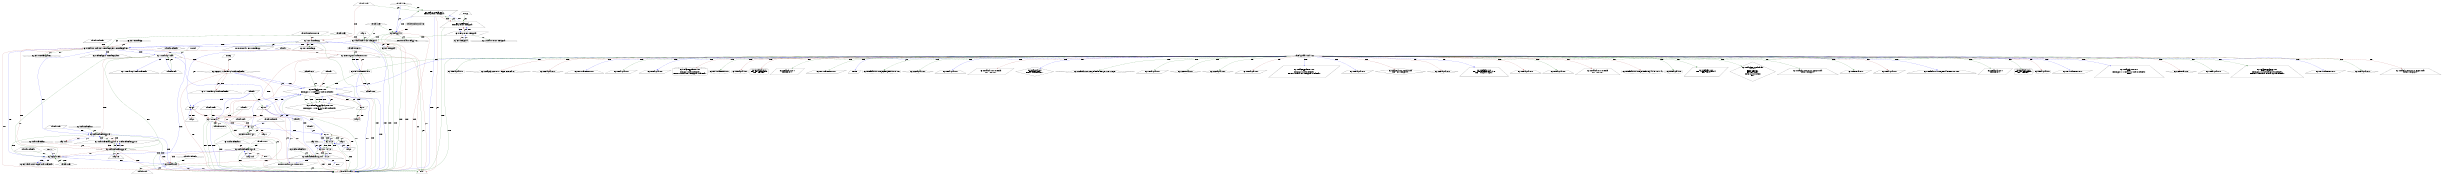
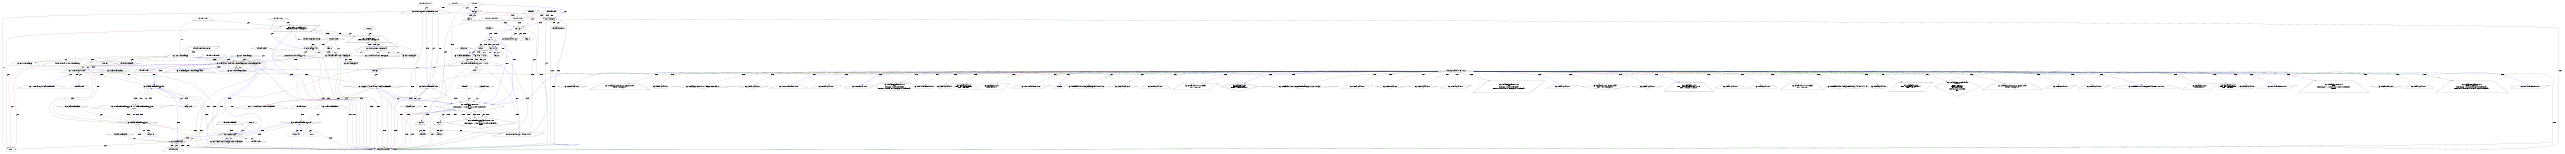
  digraph {
    fontname="DejaVu Sans"
    node [fontname="DejaVu Sans" shape=trapezium]
    edge [arrowhead=tee color=darkgreen fontname="DejaVu Sans"]
    n1 [label="(Call,_TIFFfree(buffer))" shape=cylinder]
    n2 [label="(MethodReturn,tsize_t)" shape=diamond]
    n3 [label="(Block,)"]
    n4 [label="(Identifier,buffer)"]
    n5 [label="(Call,buffer[bufferoffset-1]==0xd9)" shape=cylinder]
    n6 [label="(Call,(tdata_t) buffer)" shape=diamond]
    n7 [label="(Literal,0xd9)" shape=diamond]
    n8 [label="(Call,(buffer[bufferoffset-1]==0xd9) && (buffer[bufferoffset-2]==0xff))" shape=parallelogram]
    n9 [label="(Call,t2pWriteFile(output, (tdata_t) buffer, bufferoffset))" shape=cylinder]
    n10 [label="(Identifier,buffer)" shape=diamond]
    n11 [label="(Call,buffer[bufferoffset-2]==0xff)" shape=diamond]
    n12 [label="(Call,_TIFFmemcpy(buffer, t2p->pdf_ojpegdata, t2p->pdf_ojpegdatalength))" shape=cylinder]
    n13 [label="(Call,(unsigned char*)buffer)"]
    n14 [label="(Call,t2p->pdf_ojpegdatalength)" shape=diamond]
    n15 [label="(Call,bufferoffset=t2p->pdf_ojpegdatalength)"]
    n16 [label="(Call,(tdata_t) &(((unsigned char*)buffer)[bufferoffset]))" shape=diamond]
    n17 [label="(Call,((unsigned char*)buffer)[bufferoffset])"]
    n18 [label="(Identifier,buffer)"]
    n19 [label="(Literal,0xff)"]
    n20 [label="(Call,memset(buffer, 0, t2p->tiff_datasize))" shape=cylinder]
    n21 [label="(Call,t2p->tiff_datasize)" shape=cylinder]
    n22 [label="(Call,buffer==NULL)" shape=cylinder]
    n23 [label="(ControlStructure,if(buffer==NULL))" shape=diamond]
    n24 [label="(Call,buffer = (unsigned char*)\n\t\t\t\t\t_TIFFmalloc(t2p->tiff_datasize))" shape=parallelogram]
    n25 [label="(Call,(unsigned char*)\n\t\t\t\t\t_TIFFmalloc(t2p->tiff_datasize))"]
    n26 [label="(Call,_TIFFmalloc(t2p->tiff_datasize))" shape=parallelogram]
    n27 [label="(Call,(unsigned long) t2p->tiff_datasize)" shape=diamond]
    n28 [label="(Call,t2p->tiff_datasize)" shape=cylinder]
    n29 [label="(Call,! t2p->pdf_ojpegdata)"]
    n30 [label="(ControlStructure,if(! t2p->pdf_ojpegdata))" shape=parallelogram]
    n31 [label="(Call,t2p->pdf_ojpegdata)"]
    n32 [label="(Call,TIFFReadRawStrip(input, \n\t\t\t\t\t\ti, \n\t\t\t\t\t\t(tdata_t) &(((unsigned char*)buffer)[bufferoffset]), \n\t\t\t\t\t\t-1))" shape=diamond]
    n33 [label="(Call,&(((unsigned char*)buffer)[bufferoffset]))"]
    n34 [label="(Call,buffer[bufferoffset++]=(0xd0 | ((i-1)%8)))"]
    n35 [label="(Call,0xd0 | ((i-1)%8))" shape=cylinder]
    n36 [label="(Block,)" shape=parallelogram]
    n37 [label="(ControlStructure,for(i=0;i<stripcount;i++))" shape=parallelogram]
    n38 [label="(Call,(i-1)%8)" shape=cylinder]
    n39 [label="(Literal,8)" shape=parallelogram]
    n40 [label="(Call,i-1)"]
    n41 [label="(Literal,1)"]
    n42 [label="(Call,i++)" shape=parallelogram]
    n43 [label="(Call,-1)" shape=parallelogram]
    n44 [label="(Call,bufferoffset+=TIFFReadRawStrip(input, \n\t\t\t\t\t\ti, \n\t\t\t\t\t\t(tdata_t) &(((unsigned char*)buffer)[bufferoffset]), \n\t\t\t\t\t\t-1))" shape=diamond]
    n45 [label="(Call,i != 0)"]
    n46 [label="(ControlStructure,if(i != 0))" shape=cylinder]
    n47 [label="(Literal,0)" shape=parallelogram]
    n48 [label="(Call,i<stripcount)" shape=cylinder]
    n49 [label="(Identifier,stripcount)" shape=cylinder]
    n50 [label="(Call,i=0)" shape=parallelogram]
    n51 [label="(Literal,0)"]
    n52 [label="(Identifier,i)" shape=cylinder]
    n53 [label="(Literal,1)" shape=cylinder]
    n54 [label="(Call,TIFFNumberOfStrips(input))" shape=cylinder]
    n55 [label="(Call,stripcount=TIFFNumberOfStrips(input))"]
    n56 [label="(Identifier,input)" shape=diamond]
    n57 [label="(MethodParameterIn,TIFF* input)" shape=diamond]
    n58 [label="(Call,TIFFGetField(input, TIFFTAG_JPEGTABLES, &count, &jpt))" shape=cylinder]
    n59 [label="(Call,TIFFFileName(input))" shape=diamond]
    n60 [label="(Call,TIFFFileName(input))"]
    n61 [label="(Call,t2pSeekFile(input, inputoffset,\n\t\t\t\t\t\t     SEEK_SET))" shape=parallelogram]
    n62 [label="(Call,t2pReadFile(input,\n\t\t\t\t\t\t(tdata_t) buffer,\n\t\t\t\t\t\tt2p->pdf_ojpegiflength))" shape=diamond]
    n63 [label="(Call,TIFFGetField(input, TIFFTAG_REFERENCEBLACKWHITE, &xfloatp))" shape=diamond]
    n64 [label="(Call,TIFFFileName(input))" shape=parallelogram]
    n65 [label="(Call,TIFFStripSize(input))" shape=diamond]
    n66 [label="(Call,TIFFFileName(input))" shape=diamond]
    n67 [label="(Call,TIFFFileName(input))" shape=parallelogram]
    n68 [label="(Call,TIFFReadEncodedStrip(input, \n\t\t\t\ti, \n\t\t\t\t(tdata_t) &buffer[bufferoffset], \n\t\t\t\tTIFFmin(stripsize, t2p->tiff_datasize - bufferoffset)))" shape=parallelogram]
    n69 [label="(Call,TIFFFileName(input))" shape=parallelogram]
    n70 [label="(Call,t2pReadFile(input, (tdata_t) buffer,\n\t\t\t\t\t\t     t2p->tiff_datasize))" shape=diamond]
    n71 [label="(Call,TIFFFileName(input))" shape=diamond]
    n72 [label="(Call,TIFFGetField(input,\n\t\t\t\t\t\t     TIFFTAG_YCBCRSUBSAMPLING,\n\t\t\t\t\t\t     &h_samp, &v_samp))"]
    n73 [label="(Call,TIFFFileName(input))"]
    n74 [label="(Call,TIFFFileName(input))"]
    n75 [label="(Call,t2pSeekFile(input, inputoffset,\n\t\t\t\t\t\t     SEEK_SET))"]
    n76 [label="(Call,TIFFGetField(input, TIFFTAG_YCBCRSUBSAMPLING, &hor, &ver))" shape=cylinder]
    n77 [label="(Call,TIFFFileName(input))" shape=cylinder]
    n78 [label="(Call,TIFFGetField(input,\n\t\t\t\t\t\t     TIFFTAG_ROWSPERSTRIP,\n\t\t\t\t\t\t     &rows))" shape=parallelogram]
    n79 [label="(Call,TIFFReadRGBAImageOriented(\n\t\t\t\tinput, \n\t\t\t\tt2p->tiff_width, \n\t\t\t\tt2p->tiff_length, \n\t\t\t\t(uint32*)buffer, \n\t\t\t\tORIENTATION_TOPLEFT,\n\t\t\t\t0))" shape=diamond]
    n80 [label="(Call,TIFFReadRawStrip(input, 0, (tdata_t) buffer,\n\t\t\t\t\t t2p->tiff_datasize))"]
    n81 [label="(Call,TIFFStripSize(input))" shape=parallelogram]
    n82 [label="(Call,TIFFFileName(input))" shape=parallelogram]
    n83 [label="(Call,TIFFGetField(input, TIFFTAG_STRIPBYTECOUNTS, &sbc))"]
    n84 [label="(Call,t2pSeekFile(input, 0,\n\t\t\t\t\t\t\t\t SEEK_CUR))" shape=parallelogram]
    n85 [label="(Call,t2pSeekFile(input,\n\t\t\t\t\t\t     t2p->tiff_dataoffset,\n\t\t\t\t\t\t     SEEK_SET))" shape=cylinder]
    n86 [label="(Call,TIFFFileName(input))" shape=cylinder]
    n87 [label="(Call,TIFFNumberOfStrips(input))" shape=parallelogram]
    n88 [label="(Call,TIFFReadRawStrip(input, \n\t\t\t\t\t\t\ti, \n\t\t\t\t\t\t\t(tdata_t) &(((unsigned char*)buffer)[bufferoffset]), \n\t\t\t\t\t\t\t-1))"]
    n89 [label="(Call,TIFFStripSize(input))" shape=diamond]
    n90 [label="(Call,TIFFFileName(input))"]
    n91 [label="(Call,TIFFReadEncodedStrip(input, \n\t\t\t\t\t\t\ti + j*stripcount, \n\t\t\t\t\t\t\t(tdata_t) &(samplebuffer[samplebufferoffset]), \n\t\t\t\t\t\t\tTIFFmin(sepstripsize, stripsize - samplebufferoffset)))"]
    n92 [label="(Call,TIFFNumberOfStrips(input))" shape=parallelogram]
    n93 [label="(Call,TIFFFileName(input))" shape=diamond]
    n94 [label="(Call,TIFFReadRawStrip(input, 0, (tdata_t) buffer,\n\t\t\t\t\t t2p->tiff_datasize))"]
    n95 [label="(Call,TIFFFileName(input))" shape=cylinder]
    n96 [label="(Call,TIFFReadRawStrip(input, i, (tdata_t) stripbuffer, -1))" shape=diamond]
    n97 [label="(Call,TIFFFileName(input))" shape=diamond]
    n98 [label="(Call,TIFFNumberOfStrips(input))"]
    n99 [label="(Call,TIFFFileName(input))" shape=parallelogram]
    n100 [label="(Call,TIFFFileName(input))" shape=parallelogram]
    n101 [label="(Call,TIFFReadEncodedStrip(input, \n\t\t\t\ti, \n\t\t\t\t(tdata_t) &buffer[bufferoffset], \n\t\t\t\tTIFFmin(stripsize, t2p->tiff_datasize - bufferoffset)))" shape=cylinder]
    n102 [label="(Call,TIFFNumberOfStrips(input))" shape=cylinder]
    n103 [label="(Call,TIFFFileName(input))" shape=cylinder]
    n104 [label="(Call,t2pSeekFile(input,\n\t\t\t\t\t\t     t2p->tiff_dataoffset,\n\t\t\t\t\t\t     SEEK_SET))" shape=cylinder]
    n105 [label="(Call,t2pSeekFile(input, 0,\n\t\t\t\t\t\t\t\t SEEK_CUR))" shape=parallelogram]
    n106 [label="(Call,TIFFNumberOfStrips(input))" shape=parallelogram]
    1000103 [shape=parallelogram]
    n108 [label="(Call,buffer[bufferoffset++]=0xd9)" shape=diamond]
    n109 [label="(Block,)"]
    n110 [label="(Literal,0xd9)" shape=parallelogram]
    n111 [label="(Literal,0xd0)" shape=diamond]
    n112 [label="(Call,t2p->pdf_ojpegdata)" shape=diamond]
    n113 [label="(Identifier,buffer)" shape=diamond]
    n114 [label="(Literal,0)"]
    n115 [label="(Identifier,bufferoffset)" shape=diamond]
    n116 [label="(Identifier,buffer)" shape=parallelogram]
    n117 [label="(Identifier,buffer)"]
    n118 [label="(Identifier,bufferoffset)" shape=parallelogram]
    n119 [label="(Call,buffer[bufferoffset-1])" shape=diamond]
    n120 [label="(Identifier,TIFF2PDF_MODULE)" shape=parallelogram]
    n121 [label="(Identifier,i)" shape=cylinder]
    n122 [label="(Call,buffer[bufferoffset++])"]
    n123 [label="(Identifier,i)" shape=parallelogram]
    n124 [label="(Identifier,bufferoffset)"]
    n125 [label="(Identifier,buffer)" shape=diamond]
    n126 [label="(Identifier,i)"]
    n127 [label="(Identifier,buffer)"]
    n128 [label="(Identifier,i)" shape=parallelogram]
    n129 [label="(Identifier,bufferoffset)"]
    n130 [label="(Call,buffer[bufferoffset++])" shape=cylinder]
    n131 [label="(Identifier,bufferoffset)" shape=diamond]
    n132 [label="(Identifier,output)"]
    n133 [label="(Identifier,buffer)" shape=parallelogram]
    n134 [label="(Identifier,stripcount)" shape=cylinder]
    n135 [label="(Identifier,TIFF2PDF_MODULE)" shape=cylinder]
    n136 [label="(Identifier,i)" shape=diamond]
    n137 [label="(Identifier,input)" shape=diamond]
    n138 [label="(Identifier,buffer)" shape=diamond]
    n139 [label="(Call,buffer[bufferoffset-2])" shape=diamond]
    1000646
    1000739 [shape=parallelogram]
    1000735 [shape=parallelogram]
    1000777 [shape=diamond]
    n1 -> n2 [arrowhead=box color=blue label="DDG: "]
    n1 -> n2 [arrowhead=box color=brown label="DDG: "]
    n1 -> n3 [arrowhead=box label="AST: "]
    n1 -> n4 [label="CFG: "]
    n4 -> n1 [arrowhead=vee color=blue label="AST: "]
    n5 -> n1 [arrowhead=vee color=blue label="DDG: "]
    n5 -> n2 [arrowhead=vee label="DDG: "]
    n5 -> n6 [arrowhead=box label="DDG: "]
    n5 -> n7 [arrowhead=box color=brown label="CFG: "]
    n5 -> n8 [arrowhead=box label="AST: "]
    n5 -> n8 [color=brown label="DDG: "]
    n5 -> n8 [arrowhead=vee color=brown label="DDG: "]
    n6 -> n1 [arrowhead=vee color=blue label="DDG: "]
    n6 -> n9 [color=blue label="AST: "]
    n6 -> n9 [arrowhead=box color=blue label="DDG: "]
    n6 -> n10 [label="CFG: "]
    n7 -> n5 [color=blue label="AST: "]
    n8 -> n5 [arrowhead=box color=blue label="CFG: "]
    n8 -> n11 [arrowhead=vee color=brown label="CFG: "]
    n10 -> n6 [arrowhead=box label="AST: "]
    n11 -> n1 [arrowhead=box color=brown label="DDG: "]
    n11 -> n2 [color=brown label="DDG: "]
    n11 -> n6 [color=brown label="DDG: "]
    n11 -> n8 [arrowhead=vee label="AST: "]
    n11 -> n8 [arrowhead=vee color=blue label="DDG: "]
    n11 -> n8 [arrowhead=box color=blue label="DDG: "]
    n11 -> n19 [arrowhead=box color=brown label="CFG: "]
    n12 -> n2 [arrowhead=vee color=brown label="DDG: "]
    n12 -> n2 [color=blue label="DDG: "]
    n12 -> n3 [arrowhead=vee color=brown label="AST: "]
    n12 -> n5 [arrowhead=box color=blue label="DDG: "]
    n12 -> n6 [arrowhead=box color=blue label="DDG: "]
    n12 -> n11 [color=brown label="DDG: "]
    n12 -> n13 [color=blue label="DDG: "]
    n12 -> n14 [label="CFG: "]
    n12 -> n15 [arrowhead=box color=blue label="DDG: "]
    n13 -> n5 [color=brown label="DDG: "]
    n13 -> n6 [label="DDG: "]
    n13 -> n11 [label="DDG: "]
    n13 -> n16 [arrowhead=box color=brown label="DDG: "]
    n13 -> n17 [color=blue label="AST: "]
    n13 -> n18 [color=blue label="CFG: "]
    n14 -> n12 [arrowhead=vee color=brown label="AST: "]
    n16 -> n2 [arrowhead=vee color=brown label="DDG: "]
    n16 -> n32 [arrowhead=box color=blue label="AST: "]
    n16 -> n32 [arrowhead=vee color=blue label="DDG: "]
    n16 -> n33 [arrowhead=box color=brown label="CFG: "]
    n18 -> n13 [arrowhead=box label="AST: "]
    n19 -> n11 [label="AST: "]
    n20 -> n2 [arrowhead=vee label="DDG: "]
    n20 -> n2 [label="DDG: "]
    n20 -> n3 [arrowhead=vee color=brown label="AST: "]
    n20 -> n12 [arrowhead=vee color=blue label="DDG: "]
    n20 -> n21 [arrowhead=box color=brown label="CFG: "]
    n21 -> n20 [color=blue label="AST: "]
    n22 -> n2 [arrowhead=box color=brown label="DDG: "]
    n22 -> n2 [label="DDG: "]
    n22 -> n2 [color=brown label="DDG: "]
    n22 -> n20 [label="DDG: "]
    n22 -> n23 [label="AST: "]
    n24 -> n2 [arrowhead=box color=blue label="DDG: "]
    n24 -> n3 [arrowhead=vee color=brown label="AST: "]
    n24 -> n22 [arrowhead=vee color=blue label="DDG: "]
    n24 -> n25 [arrowhead=box color=brown label="CFG: "]
    n25 -> n2 [arrowhead=box label="DDG: "]
    n25 -> n24 [arrowhead=vee label="AST: "]
    n25 -> n24 [arrowhead=vee color=blue label="DDG: "]
    n25 -> n26 [arrowhead=vee color=blue label="CFG: "]
    n26 -> n20 [arrowhead=vee label="DDG: "]
    n26 -> n25 [arrowhead=box color=brown label="AST: "]
    n26 -> n25 [arrowhead=box color=blue label="DDG: "]
    n26 -> n27 [label="DDG: "]
    n26 -> n28 [arrowhead=vee color=brown label="CFG: "]
    n28 -> n26 [arrowhead=vee color=blue label="AST: "]
    n29 -> n2 [arrowhead=box label="DDG: "]
    n29 -> n2 [color=blue label="DDG: "]
    n29 -> n12 [color=blue label="DDG: "]
    n29 -> n30 [label="AST: "]
    n29 -> n31 [arrowhead=box label="CFG: "]
    n31 -> n29 [arrowhead=vee color=brown label="AST: "]
    n32 -> n2 [arrowhead=box color=brown label="DDG: "]
    n32 -> n2 [label="DDG: "]
    n32 -> n2 [color=blue label="DDG: "]
    n32 -> n42 [arrowhead=box color=blue label="DDG: "]
    n32 -> n43 [arrowhead=box color=brown label="CFG: "]
    n32 -> n44 [color=blue label="AST: "]
    n32 -> n44 [label="DDG: "]
    n32 -> n44 [arrowhead=vee label="DDG: "]
    n32 -> n44 [arrowhead=vee label="DDG: "]
    n32 -> n44 [arrowhead=box label="DDG: "]
    n33 -> n16 [color=brown label="AST: "]
    n34 -> n1 [color=brown label="DDG: "]
    n34 -> n2 [color=brown label="DDG: "]
    n34 -> n2 [color=brown label="DDG: "]
    n34 -> n13 [arrowhead=vee color=blue label="DDG: "]
    n34 -> n35 [arrowhead=box color=brown label="CFG: "]
    n34 -> n36 [color=blue label="AST: "]
    n34 -> n37 [color=blue label="DDG: "]
    n35 -> n2 [arrowhead=vee color=brown label="DDG: "]
    n35 -> n34 [label="AST: "]
    n35 -> n34 [label="DDG: "]
    n35 -> n34 [arrowhead=vee color=blue label="DDG: "]
    n35 -> n38 [arrowhead=vee label="CFG: "]
    n38 -> n2 [label="DDG: "]
    n38 -> n35 [arrowhead=box color=blue label="AST: "]
    n38 -> n35 [label="DDG: "]
    n38 -> n35 [label="DDG: "]
    n38 -> n39 [arrowhead=vee color=blue label="CFG: "]
    n39 -> n38 [arrowhead=box color=blue label="AST: "]
    n39 -> n40 [color=brown label="CFG: "]
    n40 -> n32 [arrowhead=box color=blue label="DDG: "]
    n40 -> n38 [arrowhead=vee color=blue label="AST: "]
    n40 -> n38 [arrowhead=vee color=blue label="DDG: "]
    n40 -> n38 [arrowhead=box label="DDG: "]
    n40 -> n41 [arrowhead=vee label="CFG: "]
    n41 -> n40 [label="AST: "]
    n42 -> n37 [arrowhead=vee color=blue label="AST: "]
-   n42 -> n48 [arrowhead=box color=brown label="DDG: "]
    n42 -> n52 [color=blue label="CFG: "]
    n43 -> n32 [label="AST: "]
    n43 -> n32 [arrowhead=box color=blue label="DDG: "]
    n43 -> n53 [arrowhead=box color=brown label="CFG: "]
    n44 -> n32 [color=blue label="CFG: "]
    n45 -> n2 [arrowhead=box label="DDG: "]
    n45 -> n32 [color=blue label="DDG: "]
    n45 -> n40 [arrowhead=box color=blue label="DDG: "]
    n45 -> n46 [arrowhead=box label="AST: "]
    n45 -> n47 [arrowhead=vee color=brown label="CFG: "]
    n47 -> n45 [label="AST: "]
    n48 -> n2 [arrowhead=vee label="DDG: "]
    n48 -> n2 [arrowhead=box label="DDG: "]
    n48 -> n2 [arrowhead=box color=blue label="DDG: "]
    n48 -> n37 [label="AST: "]
    n48 -> n45 [color=blue label="DDG: "]
    n48 -> n49 [label="CFG: "]
    n49 -> n48 [arrowhead=box color=brown label="AST: "]
    n50 -> n37 [color=brown label="AST: "]
    n50 -> n48 [arrowhead=box color=brown label="DDG: "]
    n50 -> n51 [color=brown label="CFG: "]
    n51 -> n50 [arrowhead=box color=blue label="AST: "]
    n52 -> n42 [color=brown label="AST: "]
    n53 -> n16 [color=brown label="CFG: "]
    n53 -> n43 [label="AST: "]
    n54 -> n2 [arrowhead=box color=blue label="DDG: "]
    n54 -> n32 [arrowhead=box label="DDG: "]
    n54 -> n55 [color=brown label="AST: "]
    n54 -> n55 [label="DDG: "]
    n54 -> n56 [color=brown label="CFG: "]
    n55 -> n2 [arrowhead=vee color=brown label="DDG: "]
    n55 -> n3 [arrowhead=box label="AST: "]
    n55 -> n48 [arrowhead=box color=brown label="DDG: "]
    n55 -> n54 [arrowhead=vee color=blue label="CFG: "]
    n56 -> n54 [arrowhead=vee label="AST: "]
    n57 -> n2 [label="DDG: "]
    n57 -> n32 [color=blue label="DDG: "]
    n57 -> n54 [arrowhead=vee label="DDG: "]
    n57 -> n58 [arrowhead=box label="DDG: "]
    n57 -> n59 [label="DDG: "]
    n57 -> n60 [color=blue label="DDG: "]
    n57 -> n61 [color=brown label="DDG: "]
    n57 -> n62 [arrowhead=vee color=blue label="DDG: "]
    n57 -> n63 [arrowhead=box label="DDG: "]
    n57 -> n64 [label="DDG: "]
    n57 -> n65 [label="DDG: "]
    n57 -> n66 [arrowhead=box label="DDG: "]
    n57 -> n67 [color=brown label="DDG: "]
    n57 -> n68 [color=blue label="DDG: "]
    n57 -> n69 [color=blue label="DDG: "]
    n57 -> n70 [color=brown label="DDG: "]
    n57 -> n71 [color=brown label="DDG: "]
    n57 -> n72 [arrowhead=box color=blue label="DDG: "]
    n57 -> n73 [arrowhead=box color=brown label="DDG: "]
    n57 -> n74 [arrowhead=box label="DDG: "]
    n57 -> n75 [arrowhead=box color=brown label="DDG: "]
    n57 -> n76 [arrowhead=box color=brown label="DDG: "]
    n57 -> n77 [arrowhead=box label="DDG: "]
    n57 -> n78 [arrowhead=box label="DDG: "]
    n57 -> n79 [arrowhead=vee label="DDG: "]
    n57 -> n80 [label="DDG: "]
    n57 -> n81 [arrowhead=box label="DDG: "]
    n57 -> n82 [arrowhead=box color=brown label="DDG: "]
    n57 -> n83 [arrowhead=box color=blue label="DDG: "]
    n57 -> n84 [arrowhead=vee label="DDG: "]
    n57 -> n85 [label="DDG: "]
    n57 -> n86 [arrowhead=vee color=brown label="DDG: "]
    n57 -> n87 [color=blue label="DDG: "]
    n57 -> n88 [color=blue label="DDG: "]
    n57 -> n89 [color=brown label="DDG: "]
    n57 -> n90 [label="DDG: "]
    n57 -> n91 [arrowhead=box label="DDG: "]
    n57 -> n92 [color=blue label="DDG: "]
    n57 -> n93 [arrowhead=box label="DDG: "]
    n57 -> n94 [arrowhead=vee color=brown label="DDG: "]
    n57 -> n95 [arrowhead=vee label="DDG: "]
    n57 -> n96 [color=brown label="DDG: "]
    n57 -> n97 [color=brown label="DDG: "]
    n57 -> n98 [color=blue label="DDG: "]
    n57 -> n99 [label="DDG: "]
    n57 -> n100 [arrowhead=box color=blue label="DDG: "]
    n57 -> n101 [color=brown label="DDG: "]
    n57 -> n102 [arrowhead=box label="DDG: "]
    n57 -> n103 [arrowhead=vee color=brown label="DDG: "]
    n57 -> n104 [arrowhead=vee color=brown label="DDG: "]
    n57 -> n105 [arrowhead=vee label="DDG: "]
    n57 -> n106 [label="DDG: "]
    n57 -> 1000103 [color=blue label="AST: "]
    n108 -> n1 [arrowhead=box color=brown label="DDG: "]
    n108 -> n2 [arrowhead=vee label="DDG: "]
    n108 -> n6 [color=blue label="DDG: "]
    n108 -> n109 [arrowhead=vee color=brown label="AST: "]
    n108 -> n110 [color=blue label="CFG: "]
    n110 -> n108 [arrowhead=box color=blue label="AST: "]
    n111 -> n35 [color=blue label="AST: "]
    n112 -> n12 [color=brown label="AST: "]
    n113 -> n12 [arrowhead=vee label="AST: "]
    n113 -> n20 [arrowhead=vee color=brown label="CFG: "]
    n114 -> n20 [arrowhead=box label="AST: "]
    n115 -> n13 [color=brown label="CFG: "]
    n116 -> n45 [arrowhead=vee color=brown label="CFG: "]
    n117 -> n48 [label="CFG: "]
    n118 -> n12 [arrowhead=vee color=brown label="CFG: "]
    n119 -> n5 [label="AST: "]
    n120 -> n29 [arrowhead=box color=brown label="CFG: "]
    n121 -> n40 [color=blue label="AST: "]
    n122 -> n108 [color=brown label="AST: "]
    n123 -> n45 [color=brown label="AST: "]
    n123 -> n48 [arrowhead=vee label="CFG: "]
    n124 -> n34 [color=brown label="CFG: "]
    n124 -> n45 [arrowhead=vee color=blue label="CFG: "]
    n125 -> n20 [label="AST: "]
    n125 -> n22 [arrowhead=box label="CFG: "]
    n126 -> n32 [arrowhead=vee color=brown label="AST: "]
    n127 -> n24 [arrowhead=box label="AST: "]
    n127 -> n29 [arrowhead=box color=brown label="CFG: "]
    n128 -> n42 [arrowhead=box label="CFG: "]
    n128 -> n48 [color=blue label="AST: "]
    n128 -> n50 [arrowhead=box color=blue label="CFG: "]
    n129 -> n6 [label="CFG: "]
    n130 -> n34 [arrowhead=box label="AST: "]
    n131 -> n1 [arrowhead=vee label="CFG: "]
    n132 -> n108 [arrowhead=box label="CFG: "]
    n133 -> n5 [arrowhead=box color=blue label="CFG: "]
    n134 -> n55 [label="AST: "]
    n135 -> n22 [color=brown label="CFG: "]
    n136 -> n50 [arrowhead=vee color=blue label="AST: "]
    n136 -> n55 [color=brown label="CFG: "]
    n137 -> n32 [arrowhead=box label="AST: "]
    n138 -> n22 [arrowhead=box color=blue label="AST: "]
    n138 -> n24 [arrowhead=box label="CFG: "]
    n139 -> n11 [arrowhead=vee color=brown label="AST: "]
    1000646 -> n25 [arrowhead=box label="AST: "]
    1000739 -> n13 [arrowhead=vee label="AST: "]
    1000735 -> n16 [arrowhead=box color=brown label="AST: "]
    1000777 -> n6 [color=blue label="AST: "]
  }
